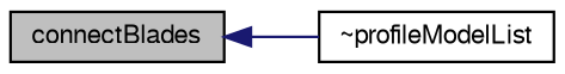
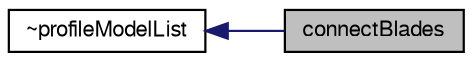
  digraph {
    rankdir=LR
    node [color=black fontname=FreeSans fontsize=10 shape=record]
    n1 [fillcolor=grey75 fontcolor=black height=0.2 label=connectBlades style=filled width=0.4]
    n2 [height=0.2 label="~profileModelList" width=0.4]
-   n1 -> n2 [color=midnightblue dir=back fontname=FreeSans fontsize=10 labelfontname=FreeSans labelfontsize=10 style=solid]
+   n2 -> n1 [color=midnightblue dir=back fontname=FreeSans fontsize=10 labelfontname=FreeSans labelfontsize=10 style=solid]
  }
